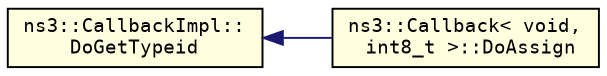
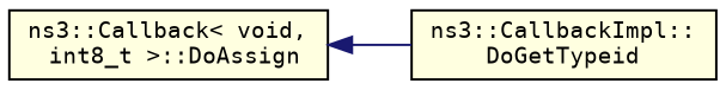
  digraph {
    rankdir=LR
    fontname="DejaVu Sans Mono"
    node [color=black fillcolor=lightyellow fontname="DejaVu Sans Mono" fontsize=10 shape=record style=filled]
    n1 [fontcolor=black height=0.2 label="ns3::CallbackImpl::\lDoGetTypeid" width=0.4]
    n2 [height=0.2 label="ns3::Callback\< void,\l int8_t \>::DoAssign" width=0.4]
-   n1 -> n2 [color=midnightblue dir=back fontname="DejaVu Sans Mono" fontsize=10 labelfontname=Helvetica labelfontsize=10 style=solid]
+   n2 -> n1 [color=midnightblue dir=back fontname="DejaVu Sans Mono" fontsize=10 labelfontname=Helvetica labelfontsize=10 style=solid]
  }
